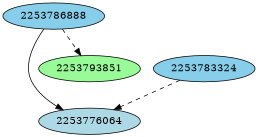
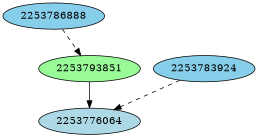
  strict digraph {
    node [fillcolor=skyblue style=filled]
    edge [style=dashed]
    2253776064 [fillcolor=lightblue]
    2253786888
    2253793851 [fillcolor=palegreen]
-   2253783324
-   2253786888 -> 2253776064 [style=solid]
+   2253783324 [label=2253783924]
+   2253793851 -> 2253776064 [style=solid]
    2253786888 -> 2253793851
    2253783324 -> 2253776064
  }
